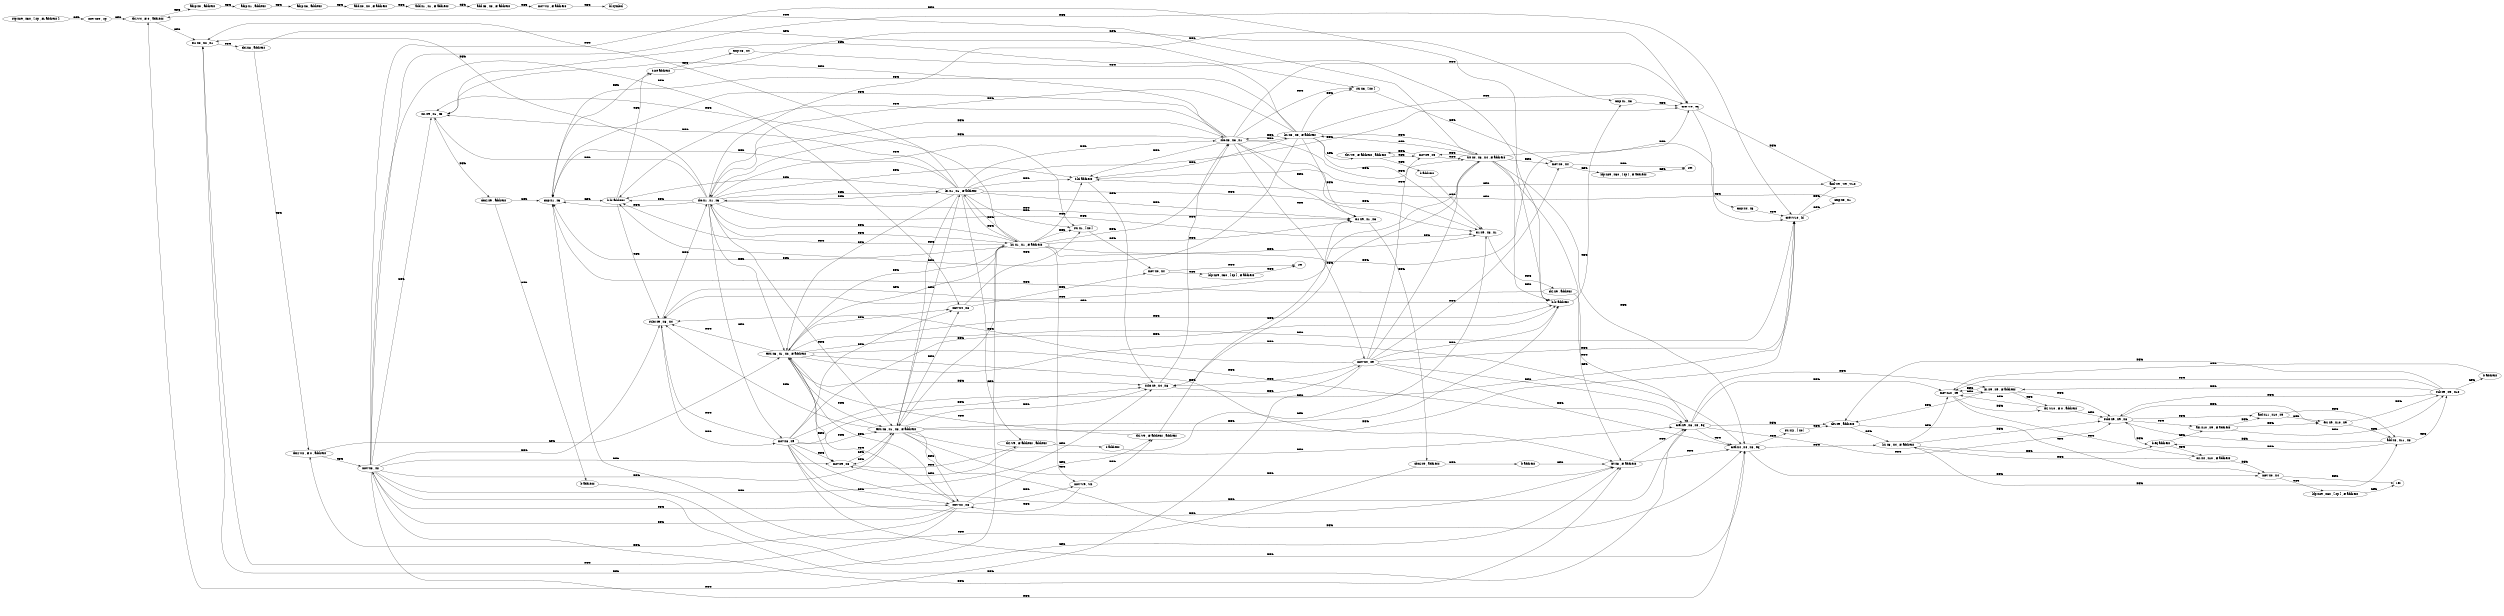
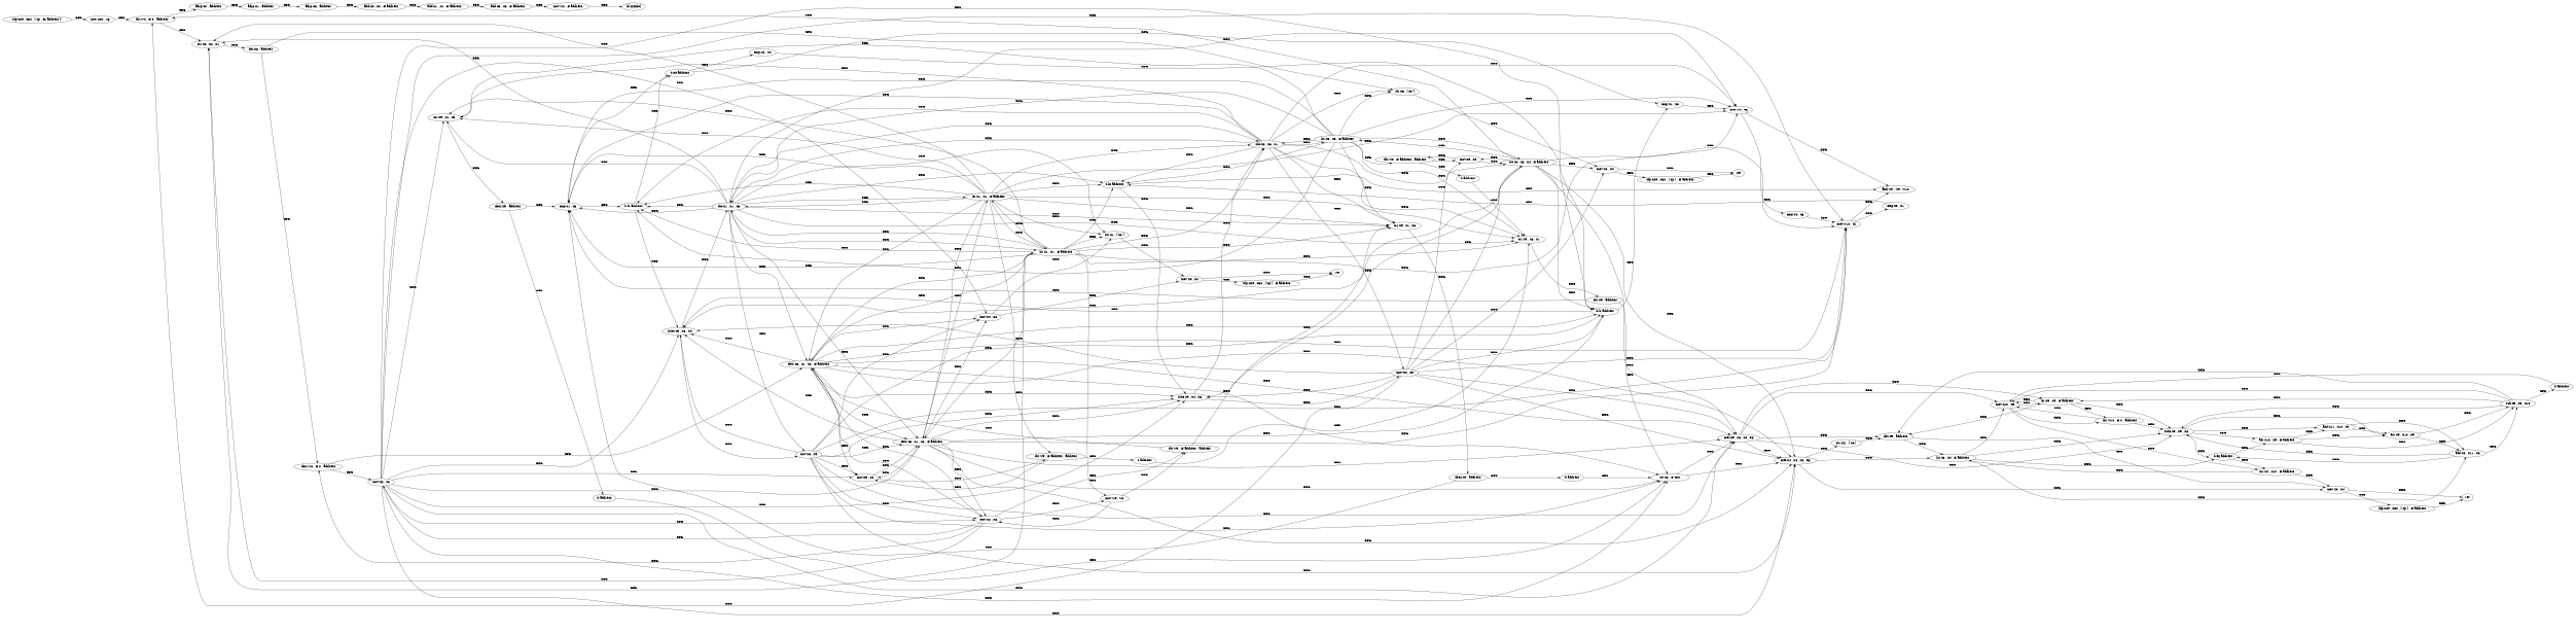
  digraph {
    rankdir=LR
    n1 [label="stp x29 , x30 , [ sp , #- address ]!"]
    n2 [label="mov x29 , sp"]
    n3 [label="tbz w4 , # 0 , address"]
    n4 [label="adrp x0 , address"]
    n5 [label="orr x8 , x2 , x1"]
    n6 [label="adrp x1 , address"]
    n7 [label="cbz x8 , address"]
    n8 [label="adrp x3 , address"]
    n9 [label="str x3 , [ x0 ]"]
    n10 [label="tbnz w2 , # 0 , address"]
    n11 [label="add x0 , x0 , # address"]
    n12 [label="add x1 , x1 , # address"]
    n13 [label="add x3 , x3 , # address"]
    n14 [label="mov w2 , # address"]
    n15 [label="bl symbol"]
    n16 [label="mov x0 , x4"]
    n17 [label="mov x8 , x2"]
    n18 [label="extr x8 , x1 , x2 , # address"]
    n19 [label="ldp x29 , x30 , [ sp ] , # address"]
    n20 [label=ret]
    n21 [label="orr x9 , x1 , x3"]
    n22 [label="mov x2 , x8"]
    n23 [label="subs x9 , x8 , x4"]
-   n24 [label="tst x8 , # address"]
+   n24 [label="tst x8 , # extr"]
    n25 [label="mov x9 , x8"]
    n26 [label="csel x9 , x8 , x4 , eq"]
    n27 [label="csel x4 , x4 , x8 , eq"]
    n28 [label="extr x8 , x1 , x8 , # address"]
    n29 [label="cset w10 , hi"]
    n30 [label="subs x9 , x4 , x8"]
    n31 [label="b.ls address"]
    n32 [label="mov x4 , x8"]
    n33 [label="lsr x1 , x1 , # address"]
    n34 [label="cbnz x9 , address"]
    n35 [label="mov w9 , w2"]
    n36 [label="tbz w9 , # address , address"]
    n37 [label="sbc x1 , x1 , x3"]
    n38 [label="mov x8 , x9"]
    n39 [label="tbz w9 , # address , address"]
    n40 [label="cbz x9 , address"]
    n41 [label="mov x10 , x9"]
    n42 [label="lsr x9 , x9 , # address"]
    n43 [label="subs x9 , x9 , x8"]
    n44 [label="str xzr , [ x0 ]"]
    n45 [label="mov x0 , x4"]
    n46 [label="lsr x8 , x4 , # address"]
    n47 [label="lsr x1 , x1 , # address"]
    n48 [label="and w9 , w9 , w10"]
    n49 [label="cmp x3 , x1"]
    n50 [label="sbc x3 , x3 , x1"]
    n51 [label="mov x4 , x9"]
    n52 [label="cmp x1 , x3"]
    n53 [label="str x1 , [ x0 ]"]
    n54 [label="mov x0 , x4"]
    n55 [label="cmp x1 , x3"]
    n56 [label="b.hi address"]
    n57 [label="orr x9 , x1 , x3"]
    n58 [label="orr x9 , x3 , x1"]
    n59 [label="cset w9 , eq"]
    n60 [label="b.hi address"]
    n61 [label="b address"]
    n62 [label="b.ne address"]
    n63 [label="cmp x8 , x4"]
    n64 [label="cbnz x9 , address"]
    n65 [label="cbz x9 , address"]
    n66 [label="cmp x4 , x8"]
    n67 [label="tst x4 , x3 , x4 , # address"]
    n68 [label="lsr x3 , x3 , # address"]
    n69 [label="b address"]
    n70 [label="b address"]
    n71 [label="tbz w10 , # 0 , address"]
    n72 [label="orr x4 , x10 , # address"]
    n73 [label="b.eq address"]
    n74 [label="asr x10 , x9 , # address"]
    n75 [label="and x11 , x10 , x9"]
    n76 [label="eor x9 , x10 , x9"]
    n77 [label="ldp x29 , x30 , [ sp ] , # address"]
    n78 [label=ret]
    n79 [label="add x8 , x11 , x8"]
    n80 [label="sub x9 , x9 , x10"]
    n81 [label="mov x9 , x4"]
    n82 [label="tbz w9 , # address , address"]
    n83 [label="b address"]
    n84 [label="ldp x29 , x30 , [ sp ] , # address"]
    n85 [label=ret]
    n86 [label="b address"]
    n1 -> n2 [label=CFG]
    n2 -> n3 [label=CFG]
    n3 -> n4 [label=CFG]
    n3 -> n5 [label=CFG]
    n4 -> n6 [label=CFG]
    n5 -> n7 [label=DFG]
    n6 -> n8 [label=CFG]
    n7 -> n9 [label=CFG]
    n7 -> n10 [label=CFG]
    n8 -> n11 [label=CFG]
    n9 -> n16 [label=CFG]
    n10 -> n17 [label=CFG]
    n10 -> n18 [label=CFG]
    n11 -> n12 [label=CFG]
    n12 -> n13 [label=CFG]
    n13 -> n14 [label=CFG]
    n14 -> n15 [label=CFG]
    n16 -> n19 [label=CFG]
    n16 -> n20 [label=DFG]
    n17 -> n21 [label=CFG]
    n17 -> n22 [label=DFG]
    n17 -> n23 [label=DFG]
    n17 -> n24 [label=DFG]
    n17 -> n25 [label=DFG]
    n17 -> n26 [label=DFG]
    n17 -> n27 [label=DFG]
    n17 -> n28 [label=DFG]
    n17 -> n29 [label=DFG]
    n17 -> n30 [label=DFG]
    n17 -> n31 [label=DFG]
    n17 -> n32 [label=DFG]
    n18 -> n22 [label=DFG]
    n18 -> n23 [label=DFG]
    n18 -> n24 [label=DFG]
    n18 -> n25 [label=DFG]
    n18 -> n26 [label=DFG]
    n18 -> n27 [label=DFG]
    n18 -> n28 [label=DFG]
    n18 -> n29 [label=DFG]
    n18 -> n30 [label=DFG]
    n18 -> n31 [label=DFG]
    n18 -> n32 [label=DFG]
    n18 -> n33 [label=CFG]
    n19 -> n20 [label=CFG]
    n21 -> n34 [label=DFG]
    n22 -> n5 [label=DFG]
    n22 -> n10 [label=DFG]
    n22 -> n17 [label=DFG]
    n22 -> n18 [label=DFG]
    n22 -> n35 [label=DFG]
    n22 -> n36 [label=CFG]
    n23 -> n37 [label=DFG]
    n23 -> n38 [label=DFG]
    n24 -> n26 [label=DFG]
    n24 -> n27 [label=DFG]
    n25 -> n28 [label=CFG]
    n25 -> n39 [label=DFG]
    n26 -> n27 [label=CFG]
    n26 -> n40 [label=DFG]
    n26 -> n41 [label=DFG]
    n26 -> n42 [label=DFG]
    n26 -> n43 [label=DFG]
    n27 -> n44 [label=CFG]
    n27 -> n45 [label=DFG]
    n27 -> n46 [label=DFG]
    n28 -> n22 [label=DFG]
    n28 -> n23 [label=DFG]
    n28 -> n24 [label=DFG]
    n28 -> n25 [label=DFG]
    n28 -> n26 [label=DFG]
    n28 -> n27 [label=DFG]
    n28 -> n29 [label=DFG]
    n28 -> n30 [label=DFG]
    n28 -> n31 [label=DFG]
    n28 -> n32 [label=DFG]
    n28 -> n47 [label=CFG]
    n29 -> n48 [label=DFG]
    n29 -> n49 [label=CFG]
    n30 -> n50 [label=DFG]
    n30 -> n51 [label=DFG]
    n31 -> n23 [label=CFG]
    n31 -> n52 [label=CFG]
    n32 -> n53 [label=CFG]
    n32 -> n54 [label=DFG]
    n33 -> n5 [label=DFG]
    n33 -> n18 [label=DFG]
    n33 -> n21 [label=DFG]
    n33 -> n28 [label=DFG]
    n33 -> n35 [label=CFG]
    n33 -> n37 [label=DFG]
    n33 -> n47 [label=DFG]
    n33 -> n50 [label=DFG]
    n33 -> n53 [label=DFG]
    n33 -> n55 [label=DFG]
    n33 -> n56 [label=DFG]
    n33 -> n57 [label=DFG]
    n33 -> n58 [label=DFG]
    n33 -> n59 [label=DFG]
    n33 -> n60 [label=DFG]
    n34 -> n55 [label=CFG]
    n34 -> n61 [label=CFG]
    n35 -> n22 [label=CFG]
    n35 -> n36 [label=DFG]
    n36 -> n18 [label=CFG]
    n36 -> n57 [label=CFG]
    n37 -> n5 [label=DFG]
    n37 -> n18 [label=DFG]
    n37 -> n21 [label=DFG]
    n37 -> n28 [label=DFG]
    n37 -> n33 [label=DFG]
    n37 -> n38 [label=CFG]
    n37 -> n47 [label=DFG]
    n37 -> n50 [label=DFG]
    n37 -> n53 [label=DFG]
    n37 -> n55 [label=DFG]
    n37 -> n56 [label=DFG]
    n37 -> n57 [label=DFG]
    n37 -> n58 [label=DFG]
    n37 -> n59 [label=DFG]
    n37 -> n60 [label=DFG]
    n38 -> n22 [label=DFG]
    n38 -> n23 [label=DFG]
    n38 -> n24 [label=DFG]
    n38 -> n25 [label=DFG]
    n38 -> n26 [label=DFG]
    n38 -> n27 [label=DFG]
    n38 -> n28 [label=DFG]
    n38 -> n29 [label=DFG]
    n38 -> n30 [label=DFG]
    n38 -> n31 [label=DFG]
    n38 -> n32 [label=DFG]
    n39 -> n25 [label=CFG]
    n39 -> n70 [label=CFG]
    n40 -> n45 [label=CFG]
    n40 -> n46 [label=CFG]
    n41 -> n42 [label=CFG]
    n41 -> n71 [label=DFG]
    n41 -> n72 [label=DFG]
    n42 -> n40 [label=DFG]
    n42 -> n41 [label=DFG]
    n42 -> n43 [label=DFG]
    n42 -> n71 [label=CFG]
    n43 -> n73 [label=DFG]
    n43 -> n74 [label=DFG]
    n43 -> n75 [label=DFG]
    n43 -> n76 [label=DFG]
    n44 -> n40 [label=CFG]
    n45 -> n77 [label=CFG]
    n45 -> n78 [label=DFG]
    n46 -> n41 [label=CFG]
    n46 -> n43 [label=DFG]
    n46 -> n73 [label=DFG]
    n46 -> n79 [label=DFG]
    n47 -> n5 [label=DFG]
    n47 -> n18 [label=DFG]
    n47 -> n21 [label=DFG]
    n47 -> n28 [label=DFG]
    n47 -> n33 [label=DFG]
    n47 -> n37 [label=DFG]
    n47 -> n39 [label=CFG]
    n47 -> n50 [label=DFG]
    n47 -> n53 [label=DFG]
    n47 -> n55 [label=DFG]
    n47 -> n56 [label=DFG]
    n47 -> n57 [label=DFG]
    n47 -> n58 [label=DFG]
    n47 -> n59 [label=DFG]
    n47 -> n60 [label=DFG]
    n49 -> n60 [label=CFG]
    n50 -> n9 [label=DFG]
    n50 -> n21 [label=DFG]
    n50 -> n37 [label=DFG]
    n50 -> n51 [label=CFG]
    n50 -> n55 [label=DFG]
    n50 -> n56 [label=DFG]
    n50 -> n57 [label=DFG]
    n50 -> n58 [label=DFG]
    n50 -> n59 [label=DFG]
    n50 -> n60 [label=DFG]
    n50 -> n67 [label=DFG]
    n50 -> n68 [label=DFG]
    n51 -> n3 [label=DFG]
    n51 -> n16 [label=DFG]
    n51 -> n23 [label=DFG]
    n51 -> n26 [label=DFG]
    n51 -> n27 [label=DFG]
    n51 -> n29 [label=DFG]
    n51 -> n30 [label=DFG]
    n51 -> n31 [label=DFG]
    n51 -> n67 [label=DFG]
    n51 -> n81 [label=DFG]
    n52 -> n59 [label=CFG]
    n53 -> n54 [label=CFG]
    n54 -> n84 [label=CFG]
    n54 -> n85 [label=DFG]
    n55 -> n56 [label=CFG]
    n55 -> n62 [label=DFG]
    n56 -> n23 [label=CFG]
    n56 -> n62 [label=CFG]
    n57 -> n64 [label=DFG]
    n58 -> n65 [label=DFG]
    n59 -> n48 [label=DFG]
    n59 -> n66 [label=CFG]
    n60 -> n30 [label=CFG]
    n60 -> n48 [label=CFG]
    n61 -> n24 [label=CFG]
    n62 -> n52 [label=CFG]
    n62 -> n63 [label=CFG]
    n63 -> n31 [label=CFG]
    n64 -> n55 [label=CFG]
    n64 -> n69 [label=CFG]
    n65 -> n24 [label=CFG]
    n65 -> n55 [label=CFG]
    n66 -> n29 [label=CFG]
    n67 -> n3 [label=DFG]
    n67 -> n16 [label=DFG]
    n67 -> n23 [label=DFG]
    n67 -> n26 [label=DFG]
    n67 -> n27 [label=DFG]
    n67 -> n29 [label=DFG]
    n67 -> n30 [label=DFG]
    n67 -> n31 [label=DFG]
    n67 -> n68 [label=CFG]
    n67 -> n81 [label=DFG]
    n68 -> n9 [label=DFG]
    n68 -> n21 [label=DFG]
    n68 -> n37 [label=DFG]
    n68 -> n50 [label=DFG]
    n68 -> n55 [label=DFG]
    n68 -> n56 [label=DFG]
    n68 -> n57 [label=DFG]
    n68 -> n58 [label=DFG]
    n68 -> n59 [label=DFG]
    n68 -> n60 [label=DFG]
    n68 -> n67 [label=DFG]
    n68 -> n82 [label=CFG]
    n69 -> n24 [label=CFG]
    n70 -> n58 [label=CFG]
    n71 -> n41 [label=CFG]
    n71 -> n43 [label=CFG]
    n72 -> n45 [label=DFG]
    n72 -> n46 [label=DFG]
    n73 -> n72 [label=CFG]
    n73 -> n74 [label=CFG]
    n74 -> n75 [label=DFG]
    n74 -> n76 [label=DFG]
    n74 -> n80 [label=DFG]
    n75 -> n76 [label=CFG]
    n75 -> n79 [label=DFG]
    n76 -> n79 [label=CFG]
    n76 -> n80 [label=DFG]
    n77 -> n78 [label=CFG]
    n79 -> n43 [label=DFG]
    n79 -> n73 [label=DFG]
    n79 -> n80 [label=CFG]
    n80 -> n40 [label=DFG]
    n80 -> n41 [label=DFG]
    n80 -> n42 [label=DFG]
    n80 -> n43 [label=DFG]
    n80 -> n86 [label=CFG]
    n81 -> n67 [label=CFG]
    n81 -> n82 [label=DFG]
    n82 -> n81 [label=CFG]
    n82 -> n83 [label=CFG]
    n83 -> n58 [label=CFG]
    n84 -> n85 [label=CFG]
    n86 -> n41 [label=CFG]
  }
